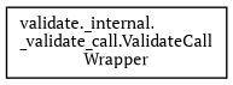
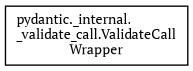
  digraph {
    rankdir=LR
    fontname="PT Serif"
-   n1 [color=black fillcolor=white fontname="PT Serif" fontsize=10 height=0.2 label="validate._internal.\l_validate_call.ValidateCall\lWrapper" shape=record style=filled width=0.4]
+   n1 [color=black fillcolor=white fontname="PT Serif" fontsize=10 height=0.2 label="pydantic._internal.\l_validate_call.ValidateCall\lWrapper" shape=record style=filled width=0.4]
  }
